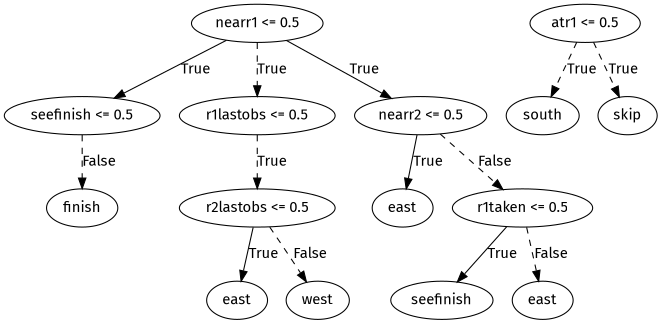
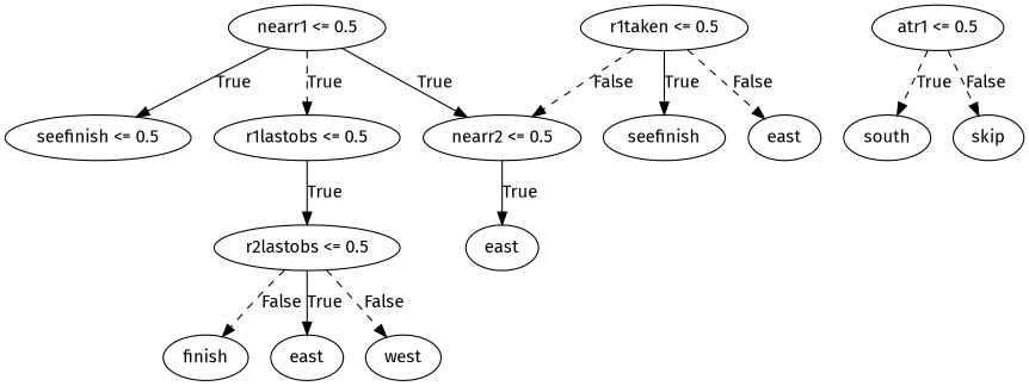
  digraph {
    fontname="Fira Sans"
    node [fontname="Fira Sans"]
    edge [fontname="Fira Sans" style=dashed]
    n1 [label="nearr1 <= 0.5"]
    n2 [label="seefinish <= 0.5"]
    n3 [label="r1lastobs <= 0.5"]
    n4 [label="nearr2 <= 0.5"]
    n5 [label=finish]
    n6 [label="r2lastobs <= 0.5"]
    n7 [label=east]
    n8 [label="r1taken <= 0.5"]
    n9 [label=seefinish]
    n10 [label=east]
    n11 [label=east]
    n12 [label=west]
    n13 [label="atr1 <= 0.5"]
    n14 [label=south]
    n15 [label=skip]
    n1 -> n2 [label=True style=""]
    n1 -> n3 [label=True]
    n1 -> n4 [label=True style=""]
-   n2 -> n5 [label=False]
-   n3 -> n6 [label=True]
+   n6 -> n5 [label=False]
+   n3 -> n6 [label=True style=""]
    n4 -> n7 [label=True style=""]
-   n4 -> n8 [label=False]
+   n8 -> n4 [label=False]
    n6 -> n11 [label=True style=""]
    n6 -> n12 [label=False]
    n8 -> n9 [label=True style=""]
    n8 -> n10 [label=False]
    n13 -> n14 [label=True]
-   n13 -> n15 [label=True]
+   n13 -> n15 [label=False]
  }
